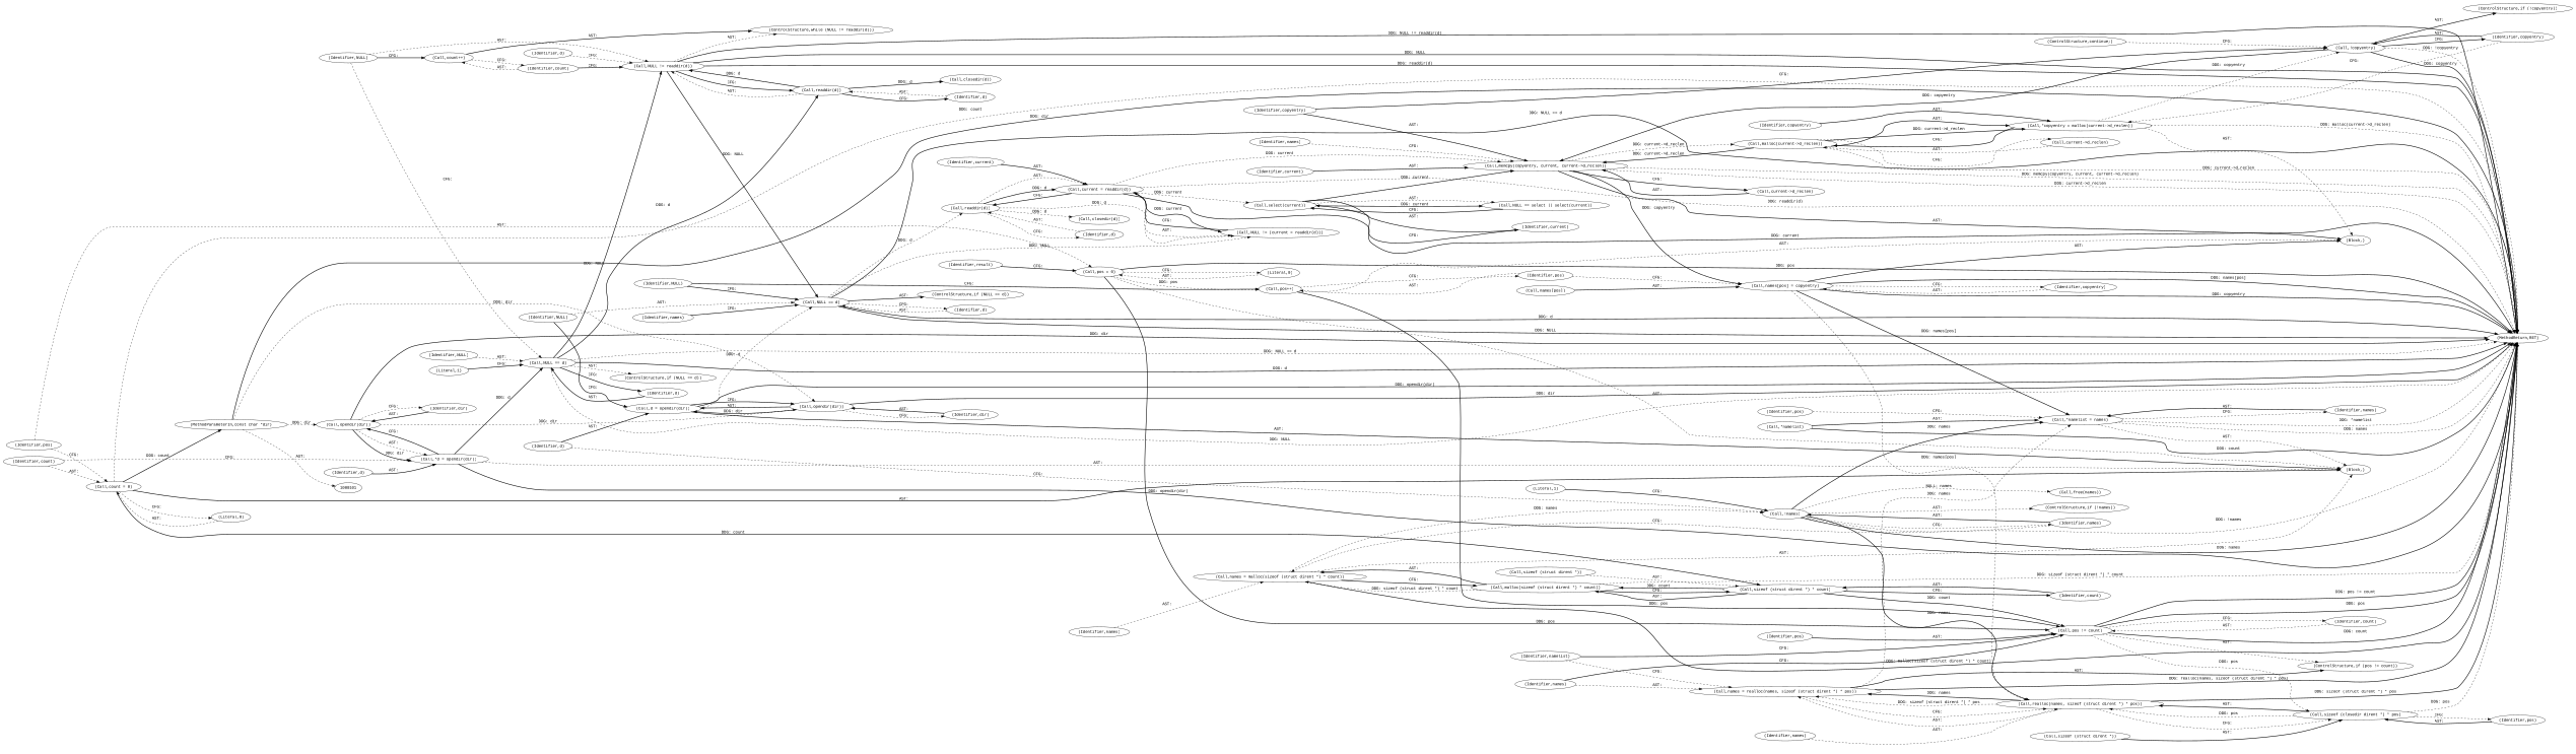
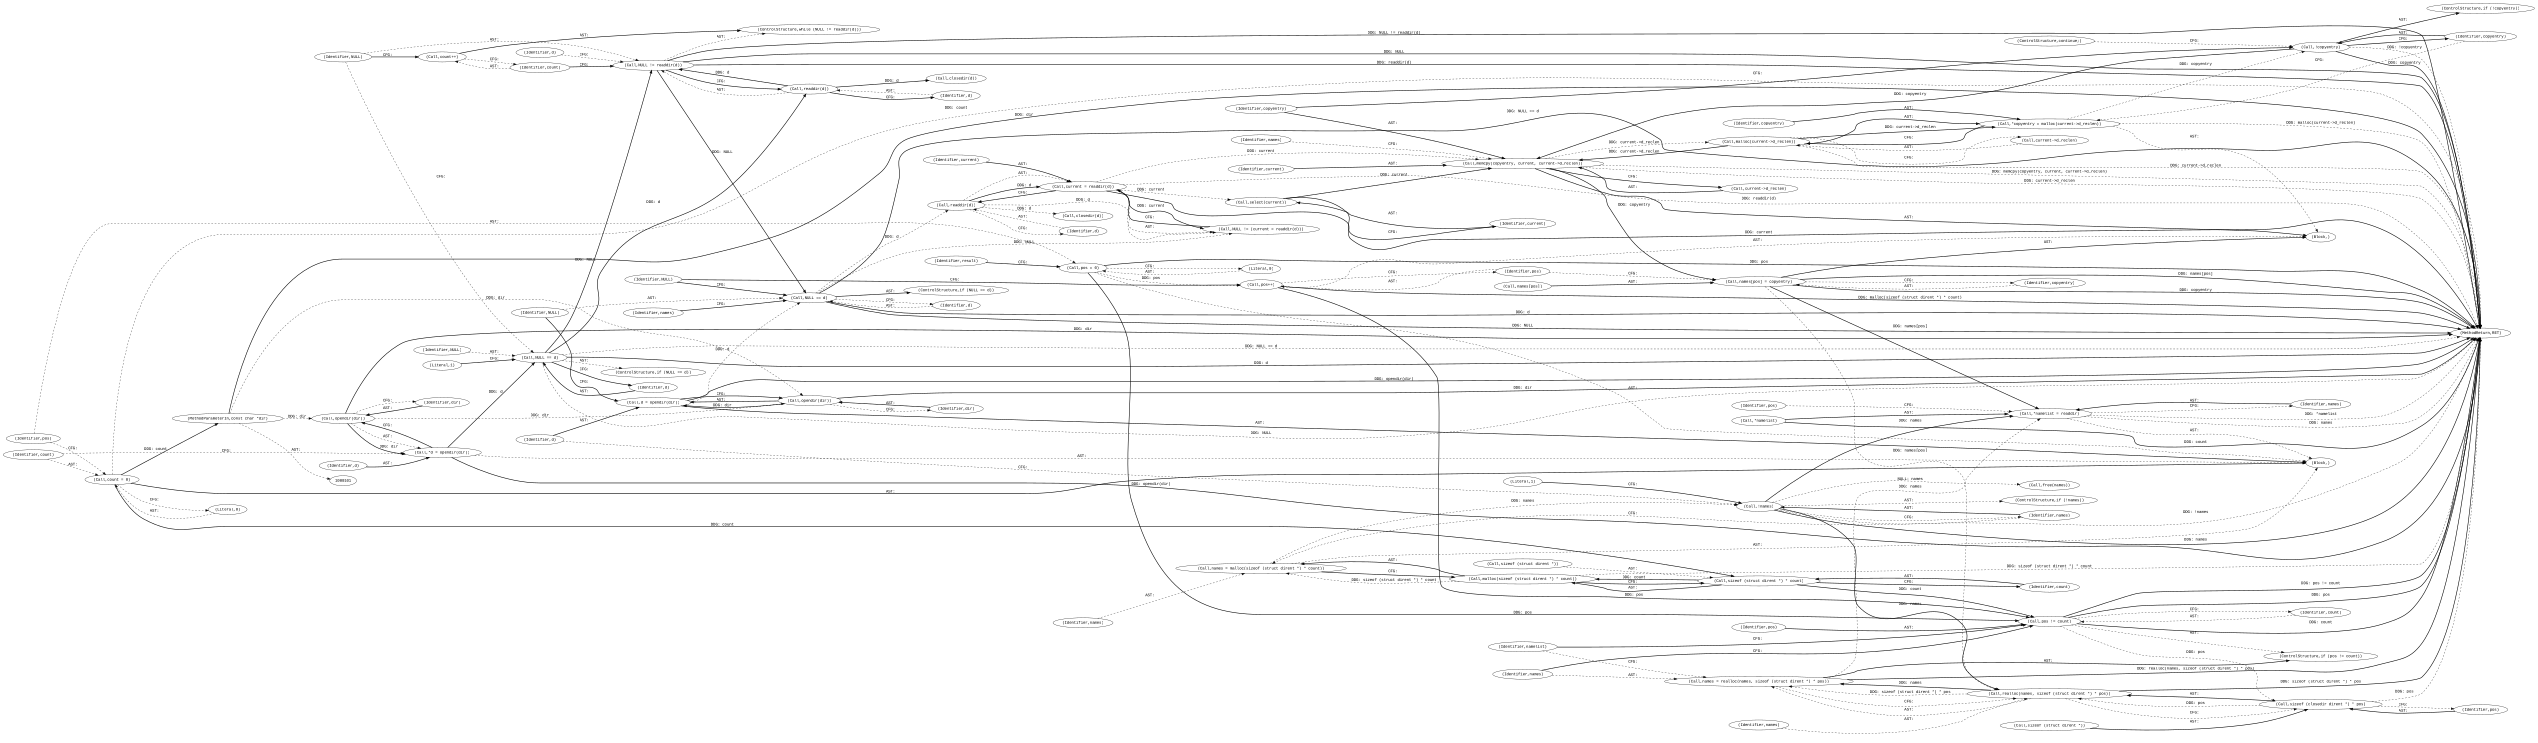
  digraph {
    fontname="Liberation Mono"
    rankdir=LR
    node [fontname="Liberation Mono"]
    edge [fontname="Liberation Mono" style=bold]
    n1 [label="(Call,names = realloc(names, sizeof (struct dirent *) * pos))"]
    n2 [label="(Call,realloc(names, sizeof (struct dirent *) * pos))"]
-   n3 [label="(Call,*namelist = names)"]
+   n3 [label="(Call,*namelist = readdir)"]
    n4 [label="(MethodReturn,RET)"]
    n5 [label="(ControlStructure,if (pos != count))"]
    n6 [label="(Call,sizeof (closedir dirent *) * pos)"]
    n7 [label="(Block,)"]
    n8 [label="(Identifier,names)"]
    n9 [label="(Identifier,pos)"]
    n10 [label="(Call,!names)"]
    n11 [label="(Identifier,names)"]
    n12 [label="(Call,free(names))"]
    n13 [label="(ControlStructure,if (!names))"]
    n14 [label="(Call,names = malloc(sizeof (struct dirent *) * count))"]
    n15 [label="(Call,malloc(sizeof (struct dirent *) * count))"]
    n16 [label="(Call,sizeof (struct dirent *) * count)"]
    n17 [label="(Call,pos != count)"]
    n18 [label="(Identifier,count)"]
    n19 [label="(Identifier,count)"]
    n20 [label="(Call,count++)"]
    n21 [label="(Identifier,count)"]
    n22 [label="(ControlStructure,while (NULL != readdir(d)))"]
    n23 [label="(Call,NULL != readdir(d))"]
    n24 [label="(Call,count = 0)"]
    n25 [label="(Literal,0)"]
    n26 [label="(MethodParameterIn,const char *dir)"]
    n27 [label="(Call,names[pos] = copyentry)"]
    n28 [label="(Block,)"]
    n29 [label="(Identifier,copyentry)"]
    n30 [label="(Call,memcpy(copyentry, current, current->d_reclen))"]
    n31 [label="(Call,malloc(current->d_reclen))"]
    n32 [label="(Call,current->d_reclen)"]
    n33 [label="(Call,*copyentry = malloc(current->d_reclen))"]
    n34 [label="(Call,current->d_reclen)"]
    n35 [label="(Call,!copyentry)"]
    n36 [label="(ControlStructure,if (!copyentry))"]
    n37 [label="(Identifier,copyentry)"]
    n38 [label="(Call,select(current))"]
    n39 [label="(Identifier,current)"]
-   n40 [label="(Call,NULL == select || select(current))"]
    n41 [label="(Call,current = readdir(d))"]
    n42 [label="(Call,readdir(d))"]
    n43 [label="(Call,NULL != (current = readdir(d)))"]
    n44 [label="(Call,closedir(d))"]
    n45 [label="(Identifier,d)"]
    n46 [label="(Call,NULL == d)"]
    n47 [label="(ControlStructure,if (NULL == d))"]
    n48 [label="(Identifier,d)"]
    n49 [label="(Call,readdir(d))"]
    n50 [label="(Identifier,d)"]
    n51 [label="(Call,closedir(d))"]
    n52 [label="(Call,NULL == d)"]
    n53 [label="(ControlStructure,if (NULL == d))"]
    n54 [label="(Identifier,d)"]
    n55 [label="(Call,*d = opendir(dir))"]
    n56 [label="(Call,opendir(dir))"]
    n57 [label="(Call,opendir(dir))"]
    n58 [label="(Identifier,dir)"]
    n59 [label="(Call,d = opendir(dir))"]
    n60 [label="(Identifier,dir)"]
    1000101
    n62 [label="(Call,pos++)"]
    n63 [label="(Identifier,pos)"]
    n64 [label="(Call,pos = 0)"]
    n65 [label="(Literal,0)"]
    n66 [label="(Identifier,d)"]
    n67 [label="(Identifier,names)"]
    n68 [label="(Identifier,names)"]
    n69 [label="(Identifier,current)"]
    n70 [label="(Call,names[pos])"]
    n71 [label="(Identifier,names)"]
    n72 [label="(ControlStructure,continue;)"]
    n73 [label="(Identifier,namelist)"]
    n74 [label="(Identifier,names)"]
    n75 [label="(Identifier,NULL)"]
    n76 [label="(Identifier,current)"]
    n77 [label="(Call,sizeof (struct dirent *))"]
    n78 [label="(Identifier,copyentry)"]
    n79 [label="(Literal,1)"]
    n80 [label="(Identifier,d)"]
    n81 [label="(Identifier,NULL)"]
    n82 [label="(Literal,1)"]
    n83 [label="(Identifier,pos)"]
    n84 [label="(Identifier,NULL)"]
    n85 [label="(Call,sizeof (struct dirent *))"]
    n86 [label="(Identifier,names)"]
    n87 [label="(Identifier,result)"]
    n88 [label="(Identifier,pos)"]
    n89 [label="(Call,*namelist)"]
    n90 [label="(Identifier,count)"]
    n91 [label="(Identifier,NULL)"]
    n92 [label="(Identifier,copyentry)"]
    n93 [label="(Identifier,pos)"]
    n94 [label="(Identifier,d)"]
    n1 -> n2 [label="CFG: " style=dashed]
    n1 -> n3 [label="DDG: names" style=dashed]
    n1 -> n4 [label="DDG: realloc(names, sizeof (struct dirent *) * pos)"]
    n1 -> n5 [label="AST: "]
    n2 -> n1 [label="AST: " style=dashed]
    n2 -> n1 [label="DDG: names"]
    n2 -> n1 [label="DDG: sizeof (struct dirent *) * pos" style=dashed]
    n2 -> n4 [label="DDG: sizeof (struct dirent *) * pos"]
    n2 -> n6 [label="CFG: " style=dashed]
    n3 -> n4 [label="DDG: *namelist" style=dashed]
    n3 -> n4 [label="DDG: names" style=dashed]
    n3 -> n7 [label="AST: " style=dashed]
    n3 -> n8 [label="CFG: " style=dashed]
    n6 -> n2 [label="AST: "]
    n6 -> n2 [label="DDG: pos" style=dashed]
    n6 -> n4 [label="DDG: pos" style=dashed]
    n6 -> n9 [label="CFG: " style=dashed]
    n8 -> n3 [label="AST: "]
    n9 -> n6 [label="AST: "]
    n10 -> n2 [label="DDG: names"]
    n10 -> n3 [label="DDG: names"]
    n10 -> n4 [label="DDG: !names" style=dashed]
    n10 -> n4 [label="DDG: names"]
    n10 -> n11 [label="CFG: " style=dashed]
    n10 -> n12 [label="NULL: names" style=dashed]
    n10 -> n13 [label="AST: " style=dashed]
    n11 -> n10 [label="AST: "]
    n11 -> n14 [label="CFG: " style=dashed]
-   n14 -> n4 [label="DDG: malloc(sizeof (struct dirent *) * count)"]
+   n62 -> n4 [label="DDG: malloc(sizeof (struct dirent *) * count)"]
    n14 -> n7 [label="AST: " style=dashed]
    n14 -> n10 [label="DDG: names" style=dashed]
    n14 -> n15 [label="CFG: "]
    n15 -> n4 [label="DDG: sizeof (struct dirent *) * count" style=dashed]
    n15 -> n14 [label="AST: "]
    n15 -> n14 [label="DDG: sizeof (struct dirent *) * count" style=dashed]
    n15 -> n16 [label="CFG: "]
    n16 -> n15 [label="AST: "]
    n16 -> n15 [label="DDG: count"]
    n16 -> n17 [label="DDG: count"]
    n16 -> n18 [label="CFG: "]
    n17 -> n4 [label="DDG: pos != count"]
    n17 -> n4 [label="DDG: pos"]
    n17 -> n4 [label="DDG: count"]
    n17 -> n5 [label="AST: " style=dashed]
    n17 -> n6 [label="DDG: pos" style=dashed]
    n17 -> n19 [label="CFG: " style=dashed]
    n18 -> n16 [label="AST: "]
    n19 -> n17 [label="AST: " style=dashed]
    n20 -> n21 [label="CFG: " style=dashed]
    n20 -> n22 [label="AST: "]
    n21 -> n20 [label="AST: " style=dashed]
    n21 -> n23 [label="CFG: "]
    n23 -> n4 [label="DDG: NULL != readdir(d)"]
    n23 -> n4 [label="DDG: NULL"]
    n23 -> n4 [label="DDG: readdir(d)"]
    n23 -> n22 [label="AST: " style=dashed]
    n23 -> n46 [label="DDG: NULL"]
    n23 -> n49 [label="CFG: "]
    n24 -> n4 [label="DDG: count" style=dashed]
    n24 -> n7 [label="AST: "]
    n24 -> n16 [label="DDG: count"]
    n24 -> n25 [label="CFG: " style=dashed]
    n24 -> n26 [label="DDG: count"]
    n25 -> n24 [label="AST: " style=dashed]
    n26 -> n4 [label="DDG: dir"]
    n26 -> n56 [label="DDG: dir" style=dashed]
    n26 -> n57 [label="DDG: dir" style=dashed]
    n26 -> 1000101 [label="AST: " style=dashed]
    n27 -> n2 [label="DDG: names[pos]" style=dashed]
    n27 -> n3 [label="DDG: names[pos]"]
    n27 -> n4 [label="DDG: copyentry"]
    n27 -> n4 [label="DDG: names[pos]"]
    n27 -> n28 [label="AST: "]
    n27 -> n29 [label="CFG: " style=dashed]
    n29 -> n27 [label="AST: " style=dashed]
    n30 -> n4 [label="DDG: memcpy(copyentry, current, current->d_reclen)" style=dashed]
    n30 -> n4 [label="DDG: current->d_reclen" style=dashed]
    n30 -> n27 [label="DDG: copyentry"]
    n30 -> n28 [label="AST: "]
    n30 -> n31 [label="DDG: current->d_reclen" style=dashed]
    n30 -> n32 [label="CFG: "]
    n31 -> n4 [label="DDG: current->d_reclen" style=dashed]
    n31 -> n30 [label="DDG: current->d_reclen"]
    n31 -> n33 [label="AST: "]
    n31 -> n33 [label="DDG: current->d_reclen"]
    n31 -> n34 [label="CFG: " style=dashed]
    n32 -> n30 [label="AST: "]
    n33 -> n4 [label="DDG: malloc(current->d_reclen)" style=dashed]
    n33 -> n28 [label="AST: " style=dashed]
    n33 -> n31 [label="CFG: "]
    n33 -> n35 [label="DDG: copyentry" style=dashed]
    n34 -> n31 [label="AST: " style=dashed]
    n35 -> n4 [label="DDG: !copyentry" style=dashed]
    n35 -> n4 [label="DDG: copyentry"]
    n35 -> n30 [label="DDG: copyentry"]
    n35 -> n36 [label="AST: "]
    n35 -> n37 [label="CFG: "]
    n37 -> n33 [label="CFG: " style=dashed]
    n37 -> n35 [label="AST: "]
    n38 -> n30 [label="DDG: current"]
    n38 -> n39 [label="CFG: "]
-   n38 -> n40 [label="AST: " style=dashed]
-   n38 -> n40 [label="DDG: current"]
    n39 -> n38 [label="AST: "]
-   n40 -> n38 [label="CFG: "]
    n41 -> n4 [label="DDG: current"]
    n41 -> n4 [label="DDG: readdir(d)" style=dashed]
    n41 -> n30 [label="DDG: current" style=dashed]
    n41 -> n38 [label="DDG: current" style=dashed]
    n41 -> n42 [label="CFG: "]
    n41 -> n43 [label="AST: " style=dashed]
    n41 -> n43 [label="DDG: current"]
    n42 -> n41 [label="AST: " style=dashed]
    n42 -> n41 [label="DDG: d"]
    n42 -> n43 [label="DDG: d" style=dashed]
    n42 -> n44 [label="DDG: d" style=dashed]
    n42 -> n45 [label="CFG: " style=dashed]
    n43 -> n41 [label="CFG: "]
    n45 -> n42 [label="AST: " style=dashed]
    n46 -> n4 [label="DDG: d"]
    n46 -> n4 [label="DDG: NULL"]
    n46 -> n4 [label="DDG: NULL == d"]
    n46 -> n42 [label="DDG: d" style=dashed]
    n46 -> n43 [label="DDG: NULL" style=dashed]
    n46 -> n47 [label="AST: "]
    n46 -> n48 [label="CFG: " style=dashed]
    n48 -> n46 [label="AST: " style=dashed]
    n49 -> n23 [label="AST: " style=dashed]
    n49 -> n23 [label="DDG: d"]
    n49 -> n50 [label="CFG: "]
    n49 -> n51 [label="DDG: d"]
    n50 -> n49 [label="AST: " style=dashed]
    n52 -> n4 [label="DDG: d"]
    n52 -> n4 [label="DDG: NULL" style=dashed]
    n52 -> n4 [label="DDG: NULL == d" style=dashed]
    n52 -> n23 [label="DDG: NULL"]
    n52 -> n49 [label="DDG: d"]
    n52 -> n53 [label="AST: " style=dashed]
    n52 -> n54 [label="CFG: "]
    n54 -> n52 [label="AST: "]
    n55 -> n4 [label="DDG: opendir(dir)"]
    n55 -> n7 [label="AST: " style=dashed]
    n55 -> n52 [label="DDG: d"]
    n55 -> n56 [label="CFG: "]
    n56 -> n4 [label="DDG: dir"]
    n56 -> n55 [label="AST: " style=dashed]
    n56 -> n55 [label="DDG: dir"]
    n56 -> n57 [label="DDG: dir" style=dashed]
    n56 -> n58 [label="CFG: " style=dashed]
    n57 -> n4 [label="DDG: dir"]
    n57 -> n59 [label="AST: "]
    n57 -> n59 [label="DDG: dir"]
    n57 -> n60 [label="CFG: " style=dashed]
    n58 -> n56 [label="AST: "]
    n59 -> n4 [label="DDG: opendir(dir)"]
    n59 -> n7 [label="AST: "]
    n59 -> n46 [label="DDG: d" style=dashed]
    n59 -> n57 [label="CFG: "]
    n60 -> n57 [label="AST: "]
    n62 -> n17 [label="DDG: pos"]
    n62 -> n28 [label="AST: " style=dashed]
    n62 -> n63 [label="CFG: " style=dashed]
    n63 -> n27 [label="CFG: " style=dashed]
    n63 -> n62 [label="AST: " style=dashed]
    n64 -> n4 [label="DDG: pos"]
    n64 -> n7 [label="AST: " style=dashed]
    n64 -> n17 [label="DDG: pos"]
    n64 -> n62 [label="DDG: pos" style=dashed]
    n64 -> n65 [label="CFG: " style=dashed]
    n65 -> n64 [label="AST: " style=dashed]
    n66 -> n10 [label="CFG: " style=dashed]
    n66 -> n59 [label="AST: "]
    n67 -> n2 [label="AST: " style=dashed]
    n68 -> n1 [label="AST: " style=dashed]
    n68 -> n17 [label="CFG: "]
    n69 -> n30 [label="AST: "]
    n70 -> n27 [label="AST: "]
    n71 -> n14 [label="AST: " style=dashed]
    n72 -> n35 [label="CFG: " style=dashed]
    n73 -> n1 [label="CFG: " style=dashed]
    n73 -> n17 [label="CFG: "]
    n74 -> n46 [label="CFG: "]
    n75 -> n52 [label="AST: " style=dashed]
    n76 -> n41 [label="AST: "]
    n77 -> n6 [label="AST: "]
    n78 -> n33 [label="AST: "]
    n79 -> n52 [label="CFG: "]
    n80 -> n55 [label="AST: "]
    n81 -> n20 [label="CFG: "]
    n81 -> n23 [label="AST: " style=dashed]
    n81 -> n52 [label="CFG: " style=dashed]
    n82 -> n10 [label="CFG: "]
    n83 -> n24 [label="CFG: " style=dashed]
    n83 -> n64 [label="AST: " style=dashed]
    n84 -> n46 [label="AST: " style=dashed]
    n84 -> n59 [label="CFG: "]
    n85 -> n16 [label="AST: " style=dashed]
    n86 -> n30 [label="CFG: " style=dashed]
    n87 -> n64 [label="CFG: "]
    n88 -> n17 [label="AST: "]
    n89 -> n3 [label="AST: "]
    n89 -> n4 [label="DDG: count"]
    n90 -> n24 [label="AST: " style=dashed]
    n90 -> n55 [label="CFG: " style=dashed]
    n91 -> n46 [label="CFG: "]
    n91 -> n62 [label="CFG: "]
    n92 -> n30 [label="AST: "]
    n92 -> n35 [label="CFG: "]
    n93 -> n3 [label="CFG: " style=dashed]
    n94 -> n23 [label="CFG: " style=dashed]
  }
